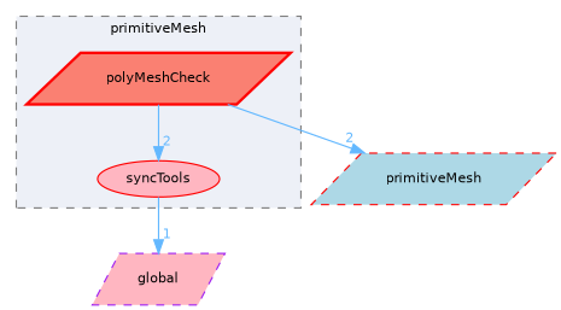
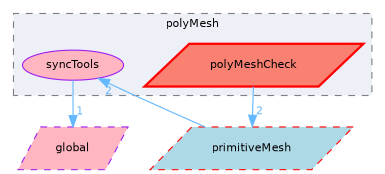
  digraph {
    compound=true
    node [color=purple fillcolor=lightpink fontname=Helvetica fontsize=10 shape=parallelogram style="filled,dashed"]
    edge [color=steelblue1 fontcolor=steelblue1 fontname=Helvetica fontsize=10 headlabel=2 labeldistance=1.5 labelfontname=Helvetica labelfontsize=10]
-   n1 [color=red height=0.2 label=syncTools shape=ellipse style=filled width=0.4]
+   n1 [height=0.2 label=syncTools shape=ellipse style=filled width=0.4]
    n2 [color=red fillcolor=salmon height=0.2 label=polyMeshCheck style="filled,bold" width=0.4]
    n3 [height=0.2 label=global width=0.4]
    n4 [color=red fillcolor=lightblue height=0.2 label=primitiveMesh width=0.4]
    subgraph cluster_1 {
      bgcolor="#edf0f7"
      fontname=Helvetica
      fontsize=10
-     label=primitiveMesh
+     label=polyMesh
      pencolor=grey50
      style="filled,dashed"
      n1
      n2
    }
    n1 -> n3 [headlabel=1]
-   n2 -> n1
+   n4 -> n1
    n2 -> n4
  }
